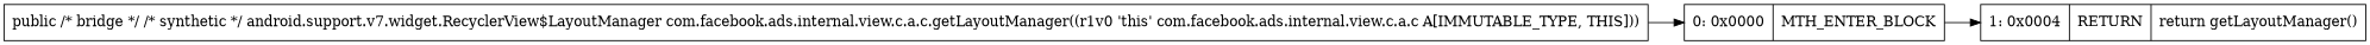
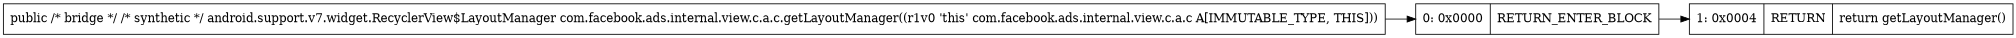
  digraph {
    rankdir=LR
    node [shape=record]
-   n1 [label="{0\:\ 0x0000|MTH_ENTER_BLOCK\l}"]
+   n1 [label="{0\:\ 0x0000|RETURN_ENTER_BLOCK\l}"]
    n2 [label="{1\:\ 0x0004|RETURN\l|return getLayoutManager()\l}"]
    n3 [label="{public \/* bridge *\/ \/* synthetic *\/ android.support.v7.widget.RecyclerView$LayoutManager com.facebook.ads.internal.view.c.a.c.getLayoutManager((r1v0 'this' com.facebook.ads.internal.view.c.a.c A[IMMUTABLE_TYPE, THIS])) }"]
    n1 -> n2
    n3 -> n1
  }
